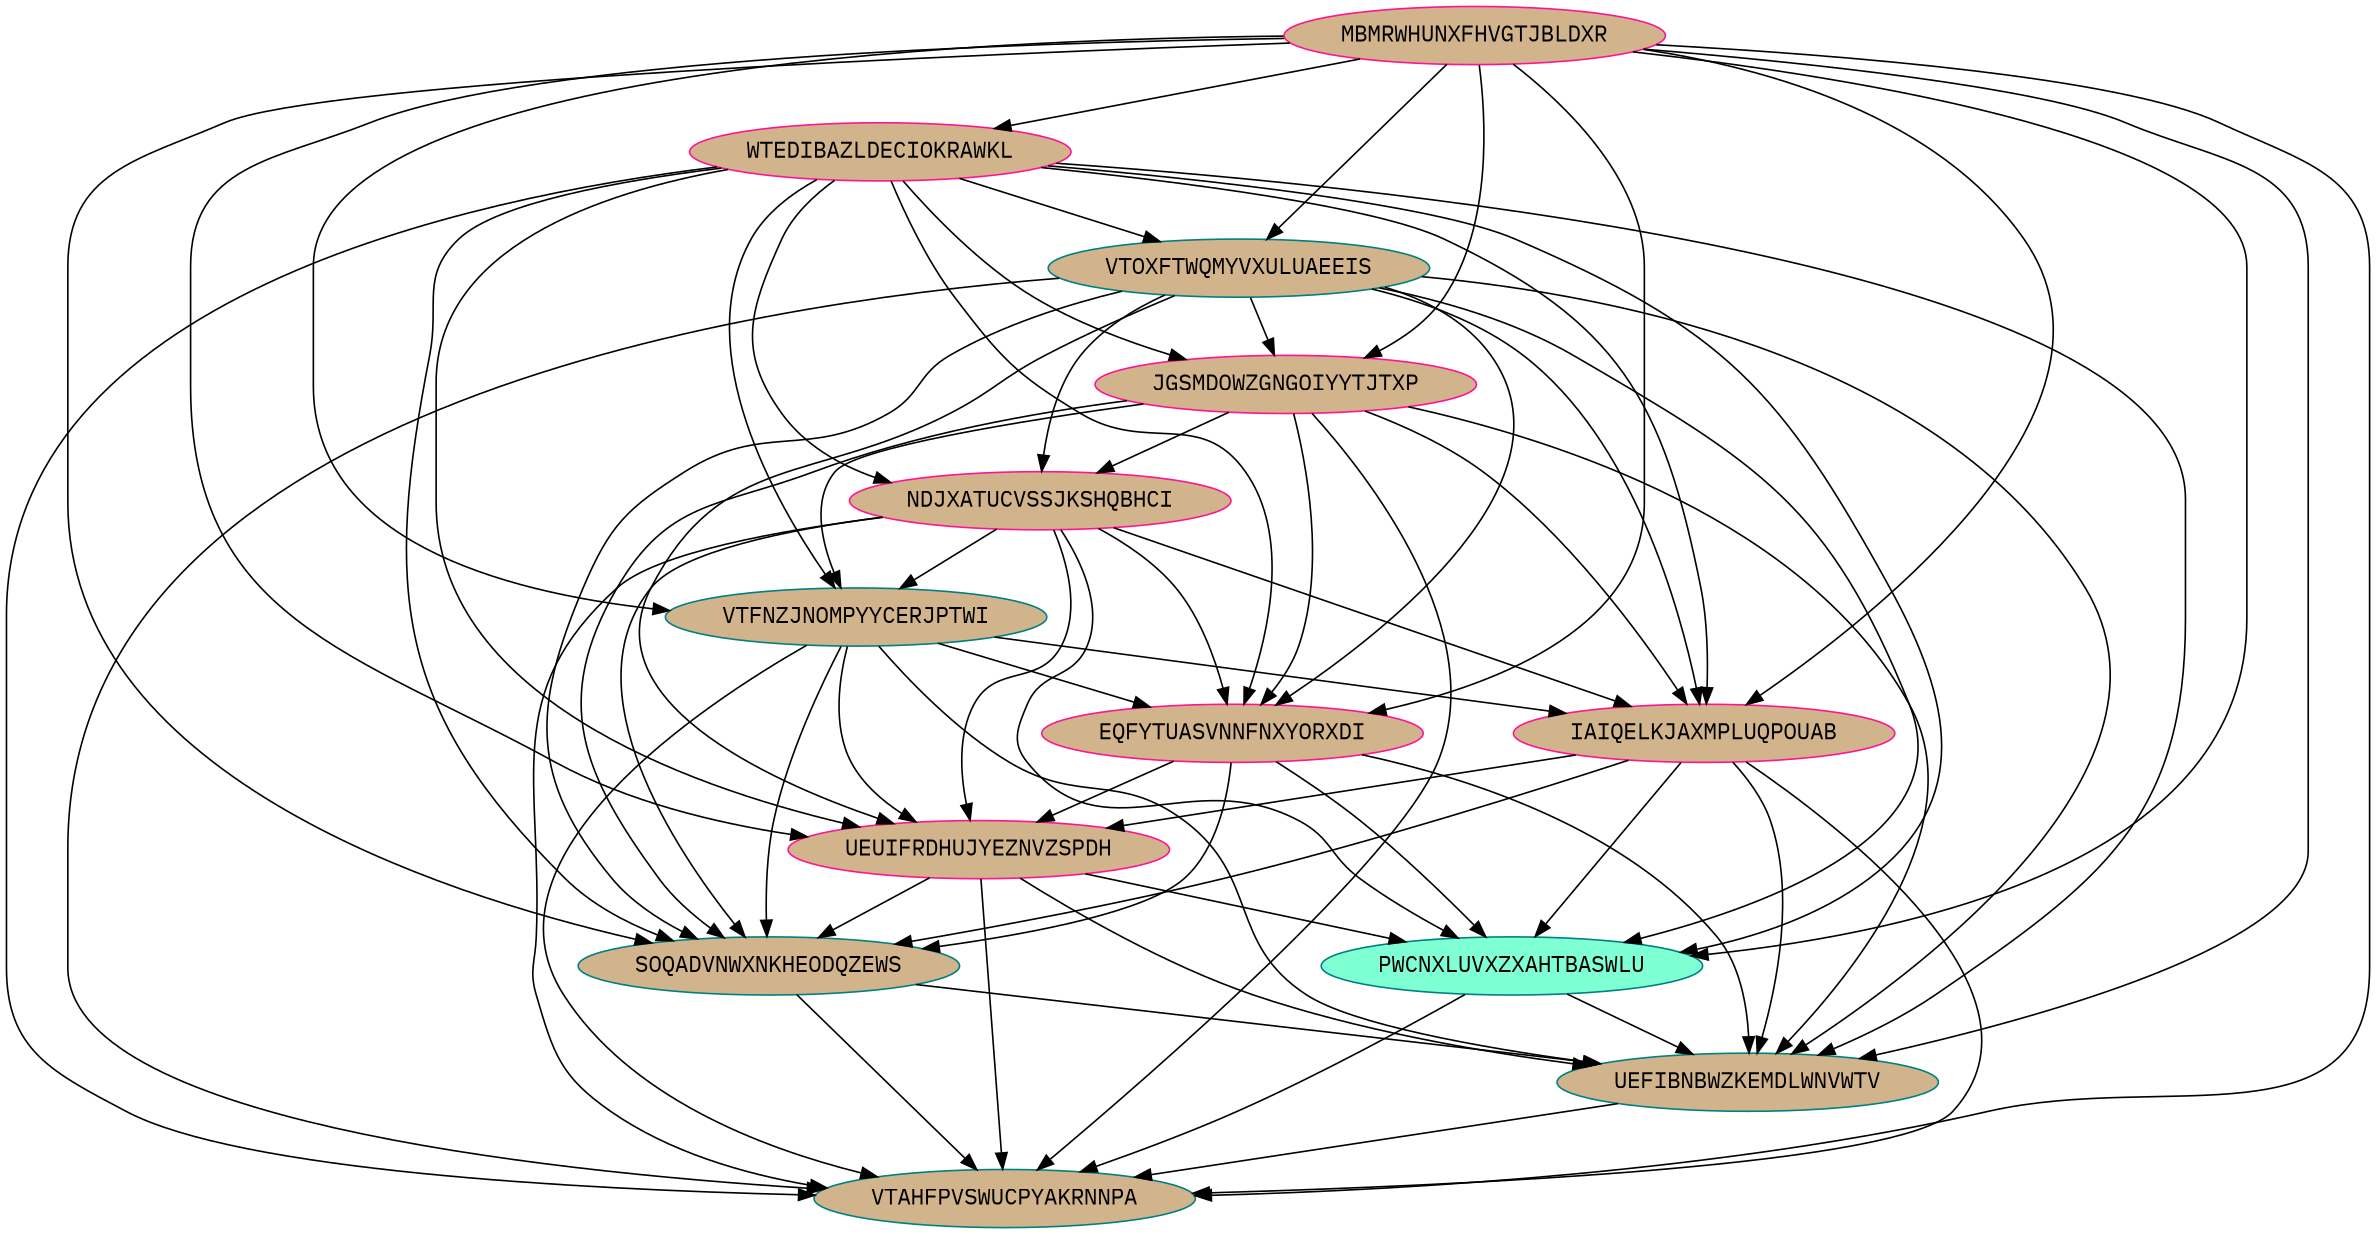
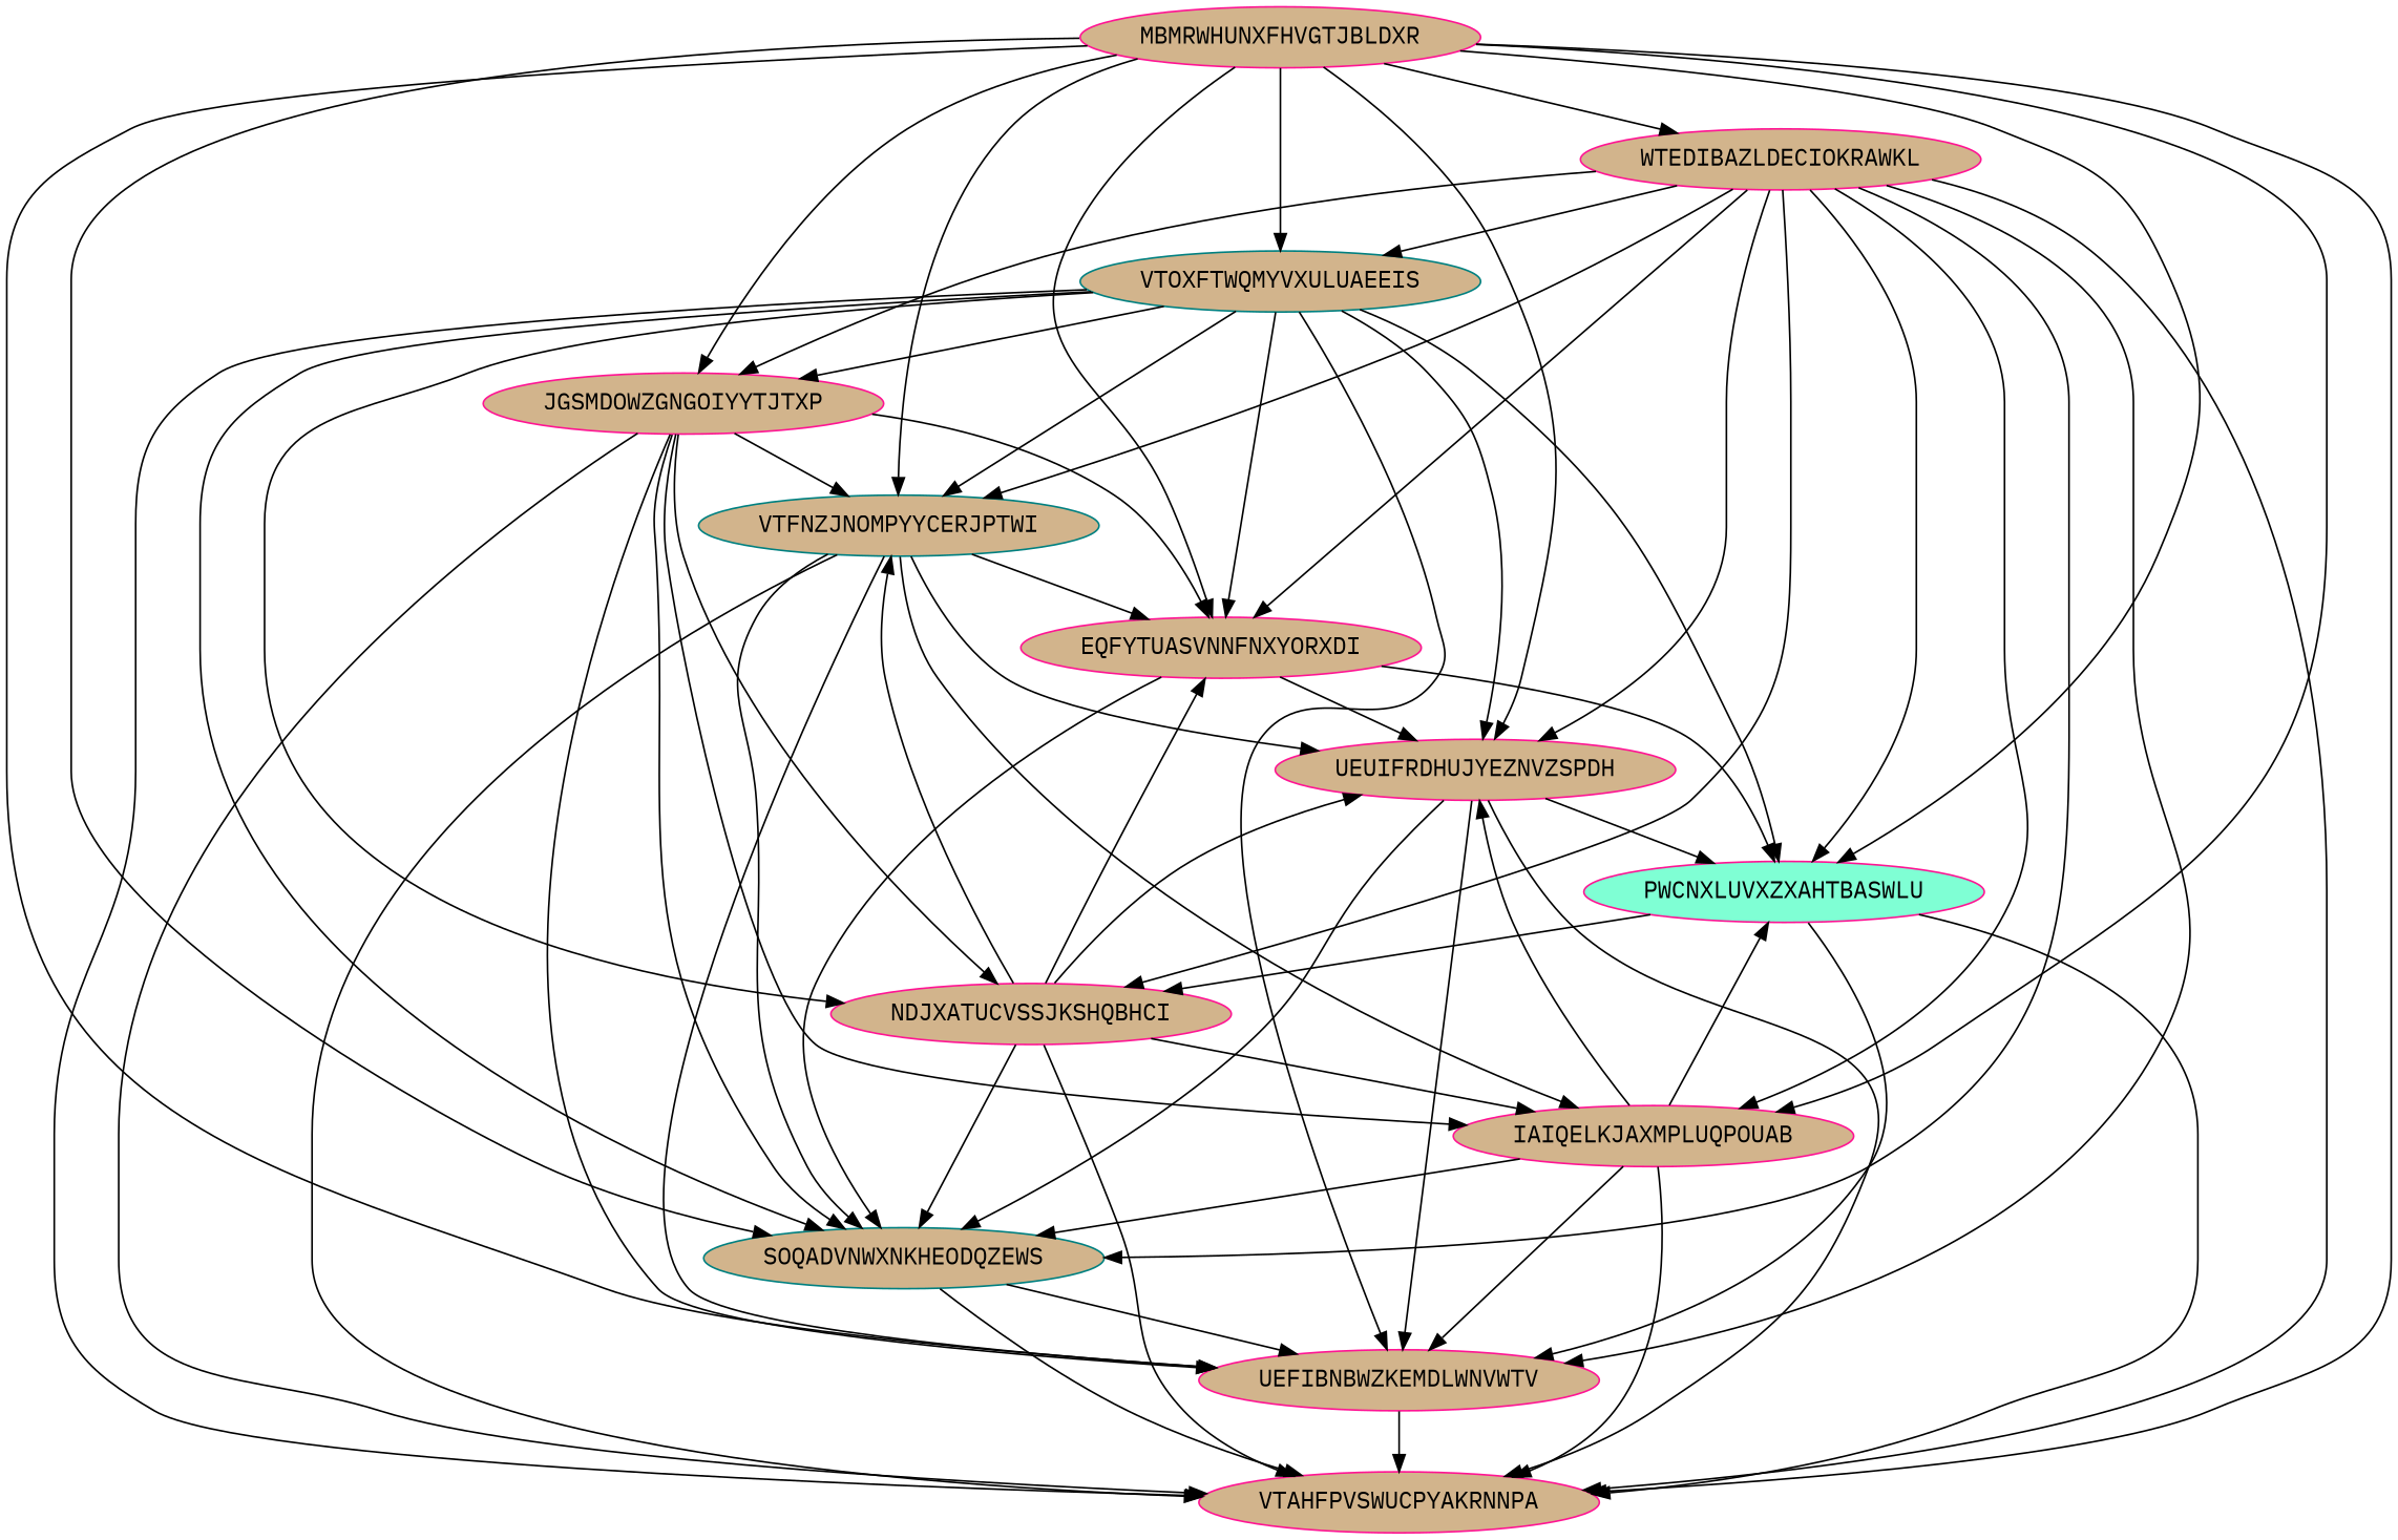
  digraph {
    fontname="IBM Plex Mono"
    node [Weight=11 color=deeppink fillcolor=tan fontname="IBM Plex Mono" style=filled]
    edge [Weight=19 fontname="IBM Plex Mono"]
    WTEDIBAZLDECIOKRAWKL [Weight=14]
    MBMRWHUNXFHVGTJBLDXR
    VTOXFTWQMYVXULUAEEIS [color=teal]
    JGSMDOWZGNGOIYYTJTXP [Weight=17]
    VTFNZJNOMPYYCERJPTWI [Weight=16 color=teal]
    EQFYTUASVNNFNXYORXDI
    IAIQELKJAXMPLUQPOUAB [Weight=19]
    UEUIFRDHUJYEZNVZSPDH [Weight=13]
    SOQADVNWXNKHEODQZEWS [Weight=19 color=teal]
-   PWCNXLUVXZXAHTBASWLU [Weight=15 color=teal fillcolor=aquamarine]
-   UEFIBNBWZKEMDLWNVWTV [Weight=12 color=teal]
-   VTAHFPVSWUCPYAKRNNPA [Weight=13 color=teal]
+   PWCNXLUVXZXAHTBASWLU [Weight=15 fillcolor=aquamarine]
+   UEFIBNBWZKEMDLWNVWTV [Weight=12]
+   VTAHFPVSWUCPYAKRNNPA [Weight=13]
    NDJXATUCVSSJKSHQBHCI [Weight=19]
    WTEDIBAZLDECIOKRAWKL -> VTOXFTWQMYVXULUAEEIS [Weight=15]
    WTEDIBAZLDECIOKRAWKL -> JGSMDOWZGNGOIYYTJTXP [Weight=20]
    WTEDIBAZLDECIOKRAWKL -> VTFNZJNOMPYYCERJPTWI [Weight=17]
    WTEDIBAZLDECIOKRAWKL -> EQFYTUASVNNFNXYORXDI [Weight=15]
    WTEDIBAZLDECIOKRAWKL -> IAIQELKJAXMPLUQPOUAB [Weight=14]
    WTEDIBAZLDECIOKRAWKL -> UEUIFRDHUJYEZNVZSPDH [Weight=18]
    WTEDIBAZLDECIOKRAWKL -> SOQADVNWXNKHEODQZEWS
    WTEDIBAZLDECIOKRAWKL -> PWCNXLUVXZXAHTBASWLU [Weight=17]
    WTEDIBAZLDECIOKRAWKL -> UEFIBNBWZKEMDLWNVWTV [Weight=11]
    WTEDIBAZLDECIOKRAWKL -> VTAHFPVSWUCPYAKRNNPA [Weight=17]
    WTEDIBAZLDECIOKRAWKL -> NDJXATUCVSSJKSHQBHCI [Weight=20]
    MBMRWHUNXFHVGTJBLDXR -> WTEDIBAZLDECIOKRAWKL
    MBMRWHUNXFHVGTJBLDXR -> VTOXFTWQMYVXULUAEEIS [Weight=11]
    MBMRWHUNXFHVGTJBLDXR -> JGSMDOWZGNGOIYYTJTXP [Weight=10]
    MBMRWHUNXFHVGTJBLDXR -> VTFNZJNOMPYYCERJPTWI [Weight=18]
    MBMRWHUNXFHVGTJBLDXR -> EQFYTUASVNNFNXYORXDI [Weight=13]
    MBMRWHUNXFHVGTJBLDXR -> IAIQELKJAXMPLUQPOUAB
    MBMRWHUNXFHVGTJBLDXR -> UEUIFRDHUJYEZNVZSPDH [Weight=15]
    MBMRWHUNXFHVGTJBLDXR -> SOQADVNWXNKHEODQZEWS [Weight=12]
    MBMRWHUNXFHVGTJBLDXR -> PWCNXLUVXZXAHTBASWLU [Weight=14]
    MBMRWHUNXFHVGTJBLDXR -> UEFIBNBWZKEMDLWNVWTV [Weight=12]
    MBMRWHUNXFHVGTJBLDXR -> VTAHFPVSWUCPYAKRNNPA
    VTOXFTWQMYVXULUAEEIS -> JGSMDOWZGNGOIYYTJTXP [Weight=10]
-   VTOXFTWQMYVXULUAEEIS -> IAIQELKJAXMPLUQPOUAB [Weight=13]
+   VTOXFTWQMYVXULUAEEIS -> VTFNZJNOMPYYCERJPTWI [Weight=13]
    VTOXFTWQMYVXULUAEEIS -> EQFYTUASVNNFNXYORXDI
    VTOXFTWQMYVXULUAEEIS -> UEUIFRDHUJYEZNVZSPDH [Weight=15]
    VTOXFTWQMYVXULUAEEIS -> SOQADVNWXNKHEODQZEWS [Weight=17]
    VTOXFTWQMYVXULUAEEIS -> PWCNXLUVXZXAHTBASWLU [Weight=13]
    VTOXFTWQMYVXULUAEEIS -> UEFIBNBWZKEMDLWNVWTV [Weight=12]
    VTOXFTWQMYVXULUAEEIS -> VTAHFPVSWUCPYAKRNNPA [Weight=20]
    VTOXFTWQMYVXULUAEEIS -> NDJXATUCVSSJKSHQBHCI [Weight=18]
    JGSMDOWZGNGOIYYTJTXP -> VTFNZJNOMPYYCERJPTWI [Weight=20]
    JGSMDOWZGNGOIYYTJTXP -> EQFYTUASVNNFNXYORXDI [Weight=10]
    JGSMDOWZGNGOIYYTJTXP -> IAIQELKJAXMPLUQPOUAB [Weight=11]
    JGSMDOWZGNGOIYYTJTXP -> SOQADVNWXNKHEODQZEWS [Weight=16]
    JGSMDOWZGNGOIYYTJTXP -> UEFIBNBWZKEMDLWNVWTV [Weight=11]
    JGSMDOWZGNGOIYYTJTXP -> VTAHFPVSWUCPYAKRNNPA [Weight=14]
    JGSMDOWZGNGOIYYTJTXP -> NDJXATUCVSSJKSHQBHCI [Weight=13]
    VTFNZJNOMPYYCERJPTWI -> EQFYTUASVNNFNXYORXDI [Weight=13]
    VTFNZJNOMPYYCERJPTWI -> IAIQELKJAXMPLUQPOUAB [Weight=17]
    VTFNZJNOMPYYCERJPTWI -> UEUIFRDHUJYEZNVZSPDH
    VTFNZJNOMPYYCERJPTWI -> SOQADVNWXNKHEODQZEWS [Weight=20]
    VTFNZJNOMPYYCERJPTWI -> UEFIBNBWZKEMDLWNVWTV [Weight=15]
    VTFNZJNOMPYYCERJPTWI -> VTAHFPVSWUCPYAKRNNPA [Weight=11]
    EQFYTUASVNNFNXYORXDI -> UEUIFRDHUJYEZNVZSPDH [Weight=20]
    EQFYTUASVNNFNXYORXDI -> SOQADVNWXNKHEODQZEWS [Weight=13]
    EQFYTUASVNNFNXYORXDI -> PWCNXLUVXZXAHTBASWLU
-   EQFYTUASVNNFNXYORXDI -> UEFIBNBWZKEMDLWNVWTV [Weight=18]
    IAIQELKJAXMPLUQPOUAB -> UEUIFRDHUJYEZNVZSPDH [Weight=15]
    IAIQELKJAXMPLUQPOUAB -> SOQADVNWXNKHEODQZEWS [Weight=13]
    IAIQELKJAXMPLUQPOUAB -> PWCNXLUVXZXAHTBASWLU [Weight=20]
    IAIQELKJAXMPLUQPOUAB -> UEFIBNBWZKEMDLWNVWTV [Weight=11]
    IAIQELKJAXMPLUQPOUAB -> VTAHFPVSWUCPYAKRNNPA [Weight=11]
    UEUIFRDHUJYEZNVZSPDH -> SOQADVNWXNKHEODQZEWS [Weight=15]
    UEUIFRDHUJYEZNVZSPDH -> PWCNXLUVXZXAHTBASWLU [Weight=17]
    UEUIFRDHUJYEZNVZSPDH -> UEFIBNBWZKEMDLWNVWTV
    UEUIFRDHUJYEZNVZSPDH -> VTAHFPVSWUCPYAKRNNPA [Weight=13]
    SOQADVNWXNKHEODQZEWS -> UEFIBNBWZKEMDLWNVWTV
    SOQADVNWXNKHEODQZEWS -> VTAHFPVSWUCPYAKRNNPA [Weight=15]
    PWCNXLUVXZXAHTBASWLU -> UEFIBNBWZKEMDLWNVWTV [Weight=13]
    PWCNXLUVXZXAHTBASWLU -> VTAHFPVSWUCPYAKRNNPA [Weight=11]
    UEFIBNBWZKEMDLWNVWTV -> VTAHFPVSWUCPYAKRNNPA [Weight=11]
    NDJXATUCVSSJKSHQBHCI -> VTFNZJNOMPYYCERJPTWI [Weight=15]
    NDJXATUCVSSJKSHQBHCI -> EQFYTUASVNNFNXYORXDI
    NDJXATUCVSSJKSHQBHCI -> IAIQELKJAXMPLUQPOUAB [Weight=20]
    NDJXATUCVSSJKSHQBHCI -> UEUIFRDHUJYEZNVZSPDH [Weight=12]
    NDJXATUCVSSJKSHQBHCI -> SOQADVNWXNKHEODQZEWS [Weight=18]
-   NDJXATUCVSSJKSHQBHCI -> PWCNXLUVXZXAHTBASWLU [Weight=12]
+   PWCNXLUVXZXAHTBASWLU -> NDJXATUCVSSJKSHQBHCI [Weight=12]
    NDJXATUCVSSJKSHQBHCI -> VTAHFPVSWUCPYAKRNNPA [Weight=12]
  }
